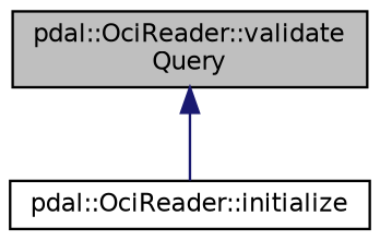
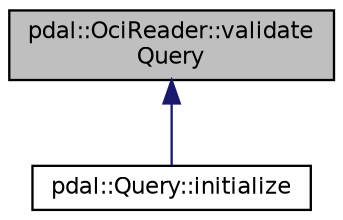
  digraph {
    rankdir=TB
    node [color=black fontname=Helvetica fontsize=10 shape=record style=filled]
    n1 [fillcolor=grey75 fontcolor=black height=0.2 label="pdal::OciReader::validate\lQuery" width=0.4]
-   n2 [fillcolor=white height=0.2 label="pdal::OciReader::initialize" width=0.4]
+   n2 [fillcolor=white height=0.2 label="pdal::Query::initialize" width=0.4]
    n1 -> n2 [color=midnightblue dir=back fontname=Helvetica fontsize=10 labelfontname=Helvetica labelfontsize=10 style=solid]
  }
